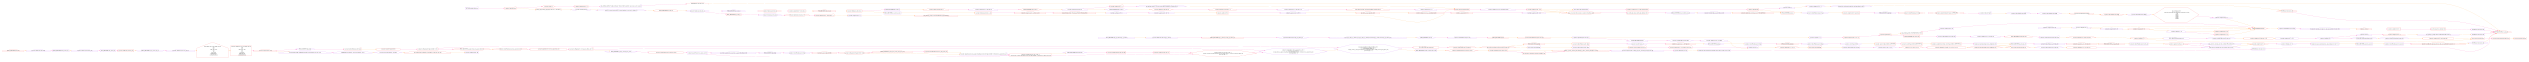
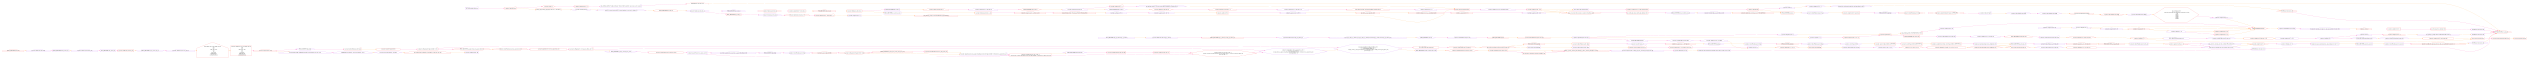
  digraph {
    fontname="Liberation Sans"
    rankdir=LR
    node [color=red fontname="Liberation Sans" shape=folder]
    edge [color=deeppink fontname="Liberation Sans"]
    n1 [label="(<operator>.logicalNot,!addr)"]
    n2 [label="(<operator>.minus,-1)" shape=hexagon]
    n3 [label="(hostapd_logger,hostapd_logger(hapd, addr, 1u, 2, \"associated\"))"]
    n4 [label="(<operator>.assignment,v24 = -1)"]
    n5 [color=purple label="(<operator>.addressOf,&elems)" shape=hexagon]
    n6 [color=purple label="(wpa_printf,wpa_printf(2, \"hostapd_notif_assoc: Skip event with no address\", req_ies, req_ies_len, reassoc))"]
    n7 [label="(RETURN,return v24;,return v24;)" shape=house]
    n8 [label="(METHOD_RETURN,int __fastcall)" shape=hexagon]
    n9 [color=purple label="(ieee802_11_parse_elems,ieee802_11_parse_elems(req_ies, req_ies_len, &elems, 0))" shape=hexagon]
    n10 [label="(FIELD_IDENTIFIER,wps_ie,wps_ie)" shape=house]
    n11 [color=purple label="(<operator>.fieldAccess,elems.wps_ie)" shape=hexagon]
    n12 [label="(FIELD_IDENTIFIER,wps_ie,wps_ie)"]
    n13 [color=purple label="(FIELD_IDENTIFIER,rsn_ie,rsn_ie)" shape=house]
    n14 [color=purple label="(<operator>.fieldAccess,elems.wps_ie)" shape=hexagon]
    n15 [label="(<operator>.fieldAccess,elems.rsn_ie)" shape=hexagon]
    n16 [label="(<operator>.assignment,v10 = elems.wps_ie - 2)"]
    n17 [color=purple label="(<operator>.assignment,v12 = 0)"]
    n18 [label="(wpa_printf,wpa_printf(2, \"STA included WPS IE in (Re)AssocReq\"))" shape=house]
    n19 [label="(<operator>.subtraction,elems.wps_ie - 2)" shape=hexagon]
    n20 [label="(ap_get_sta,ap_get_sta(hapd, addr))"]
    n21 [color=purple label="(<operator>.assignment,v13 = ap_get_sta(hapd, addr))" shape=house]
    n22 [label="(<operator>.assignment,v27 = elems.rsn_ie)"]
    n23 [label="(FIELD_IDENTIFIER,rsn_ie,rsn_ie)" shape=house]
    n24 [label="(<operator>.fieldAccess,elems.rsn_ie)"]
    n25 [color=purple label="(FIELD_IDENTIFIER,rsn_ie_len,rsn_ie_len)"]
    n26 [color=purple label="(FIELD_IDENTIFIER,wpa_ie,wpa_ie)"]
    n27 [label="(<operator>.fieldAccess,elems.rsn_ie_len)"]
    n28 [label="(<operator>.fieldAccess,elems.wpa_ie)" shape=house]
    n29 [label="(<operator>.assignment,v28 = elems.rsn_ie_len)" shape=house]
    n30 [label="(wpa_printf,wpa_printf(2, \"STA included RSN IE in (Re)AssocReq\"))" shape=house]
    n31 [color=purple label="(<operator>.subtraction,v27 - 2)" shape=house]
    n32 [color=purple label="(<operator>.assignment,v10 = v27 - 2)" shape=house]
    n33 [label="(<operator>.addition,v28 + 2)"]
    n34 [color=purple label="(<operator>.assignment,v11 = v28 + 2)" shape=house]
    n35 [label="(ap_get_sta,ap_get_sta(hapd, addr))" shape=house]
    n36 [label="(<operator>.assignment,v13 = ap_get_sta(hapd, addr))" shape=house]
    n37 [label="(<operator>.assignment,v12 = 0)" shape=house]
    n38 [color=purple label="(<operator>.assignment,v14 = v13)" shape=house]
    n39 [label="(ap_sta_no_session_timeout,ap_sta_no_session_timeout(hapd, v13))" shape=hexagon]
    n40 [color=purple label="(ap_sta_add,ap_sta_add(hapd, addr))"]
    n41 [label="(accounting_sta_stop,accounting_sta_stop(hapd, v14))"]
    n42 [label="(<operator>.assignment,v14 = ap_sta_add(hapd, addr))"]
    n43 [color=purple label="(<operator>.assignment,v10 = elems.wpa_ie)" shape=house]
    n44 [label="(FIELD_IDENTIFIER,wpa_ie,wpa_ie)" shape=hexagon]
    n45 [color=purple label="(<operator>.fieldAccess,elems.wpa_ie)" shape=house]
    n46 [color=purple label="(FIELD_IDENTIFIER,wpa_ie,wpa_ie)" shape=hexagon]
    n47 [label="(<operator>.assignment,v12 = 1)"]
    n48 [label="(<operator>.fieldAccess,elems.wpa_ie)" shape=hexagon]
    n49 [color=purple label="(wpa_printf,wpa_printf(2, \"STA did not include WPS/RSN/WPA IE in (Re)AssocReq\"))" shape=hexagon]
    n50 [color=purple label="(<operator>.assignment,v10 = elems.wpa_ie - 2)" shape=house]
    n51 [label="(wpa_printf,wpa_printf(2, \"STA included WPA IE in (Re)AssocReq\"))" shape=house]
    n52 [color=purple label="(<operator>.assignment,v12 = 0)" shape=house]
    n53 [label="(<operator>.subtraction,elems.wpa_ie - 2)" shape=house]
    n54 [label="(<operator>.assignment,v14 = v13)"]
    n55 [color=purple label="(FIELD_IDENTIFIER,timeout_next,timeout_next)" shape=hexagon]
    n56 [color=purple label="(<operator>.indirectFieldAccess,v14->timeout_next)" shape=house]
    n57 [label="(<operator>.assignment,v14->timeout_next = STA_NULLFUNC)" shape=house]
    n58 [label="(FIELD_IDENTIFIER,iface,iface)"]
    n59 [color=purple label="(<operator>.indirectFieldAccess,hapd->iface)" shape=hexagon]
    n60 [label="(<operator>.logicalNot,!v14)"]
    n61 [color=purple label="(<operator>.minus,-1)" shape=house]
    n62 [color=purple label="(<operator>.assignment,v24 = -1)" shape=hexagon]
    n63 [color=purple label="(hostapd_drv_sta_disassoc,hostapd_drv_sta_disassoc(hapd, addr, 5))" shape=hexagon]
    n64 [label="(RETURN,return v24;,return v24;)" shape=hexagon]
    n65 [label="(<operator>.assignment,v15 = hapd->iface)"]
    n66 [color=purple label="(FIELD_IDENTIFIER,flags,flags)" shape=house]
    n67 [label="(<operator>.indirectFieldAccess,v14->flags)" shape=hexagon]
    n68 [label="(<operators>.assignmentAnd,v14->flags &= 0xFFFECFFF)" shape=hexagon]
    n69 [color=purple label="(<operator>.indirection,*addr)"]
    n70 [color=purple label="(<operator>.indirectIndexAccess,addr[1])" shape=hexagon]
    n71 [label="(wpa_printf,wpa_printf(\n      3,\n      \"STA %02x:%02x:%02x:%02x:%02x:%02x not allowed to connect\",\n      *addr,\n      addr[1],\n      addr[2],\n      addr[3],\n      addr[4],\n      addr[5]))" shape=hexagon]
    n72 [color=purple label="(<operator>.assignment,v30 = 1)" shape=house]
    n73 [label="(FIELD_IDENTIFIER,addr,addr)" shape=hexagon]
    n74 [color=purple label="(<operator>.indirectIndexAccess,addr[2])" shape=hexagon]
    n75 [label="(<operator>.indirectIndexAccess,addr[3])" shape=hexagon]
    n76 [label="(<operator>.indirectIndexAccess,addr[4])" shape=hexagon]
    n77 [color=purple label="(<operator>.indirectIndexAccess,addr[5])" shape=hexagon]
    n78 [color=purple label="(<operator>.indirectFieldAccess,v14->addr)"]
    n79 [color=purple label="(ap_copy_sta_supp_op_classes,ap_copy_sta_supp_op_classes(v14, elems.supp_op_classes, elems.supp_op_classes_len))" shape=house]
    n80 [color=purple label="(FIELD_IDENTIFIER,conf,conf)" shape=hexagon]
    n81 [color=purple label="(<operator>.indirectFieldAccess,hapd->conf)" shape=house]
    n82 [color=purple label="(<operator>.fieldAccess,elems.supp_op_classes)" shape=house]
    n83 [label="(FIELD_IDENTIFIER,supp_op_classes_len,supp_op_classes_len)" shape=house]
    n84 [color=purple label="(<operator>.fieldAccess,elems.supp_op_classes_len)" shape=hexagon]
    n85 [color=purple label="(FIELD_IDENTIFIER,supp_op_classes,supp_op_classes)" shape=house]
    n86 [color=purple label="(<operator>.logicalNot,!hapd->conf->wpa)"]
    n87 [color=purple label="(FIELD_IDENTIFIER,flags,flags)" shape=house]
    n88 [color=purple label="(<operator>.equals,v12 == 0)"]
+   n89 [color=purple label="(<operator>.assignment,v16 = 0)" shape=hexagon]
    n90 [color=purple label="(<operator>.indirectFieldAccess,v14->flags)" shape=hexagon]
    n91 [label="(<operator>.assignment,v16 = v12 == 0)"]
    n92 [label="(<operator>.logicalNot,!v16)"]
    n93 [label="(<operator>.indirectFieldAccess,hapd->conf->wpa)" shape=house]
    n94 [label="(FIELD_IDENTIFIER,wpa,wpa)" shape=house]
    n95 [color=purple label="(<operator>.assignment,v21 = v14->flags)" shape=house]
    n96 [color=purple label="(<operator>.and,v21 & 2)"]
    n97 [label="(<operator>.assignment,v22 = v21 & 2)" shape=hexagon]
    n98 [label="(wpa_printf,wpa_printf(2, \"No WPA/RSN IE from STA\"))"]
    n99 [label="(FIELD_IDENTIFIER,wpa_sm,wpa_sm)"]
    n100 [color=purple label="(<operator>.assignment,v30 = 13)"]
    n101 [color=purple label="(<operator>.indirectFieldAccess,v14->wpa_sm)"]
    n102 [color=purple label="(hostapd_drv_sta_disassoc,hostapd_drv_sta_disassoc(hapd, v14->addr, v30))" shape=house]
    n103 [label="(<operator>.minus,-1)" shape=house]
    n104 [label="(<operator>.assignment,v24 = -1)"]
    n105 [label="(ap_free_sta,ap_free_sta(hapd, v14))"]
    n106 [color=purple label="(RETURN,return v24;,return v24;)"]
    n107 [color=purple label="(<operator>.assignment,v17 = v14->wpa_sm)" shape=house]
    n108 [label="(FIELD_IDENTIFIER,wpa_auth,wpa_auth)" shape=house]
    n109 [color=purple label="(<operator>.indirectFieldAccess,hapd->wpa_auth)"]
    n110 [label="(<operator>.assignment,v18 = hapd->wpa_auth)" shape=hexagon]
    n111 [label="(<operator>.logicalNot,!v17)" shape=hexagon]
    n112 [color=purple label="(FIELD_IDENTIFIER,wpa_sm,wpa_sm)" shape=house]
    n113 [label="(FIELD_IDENTIFIER,iface,iface)"]
    n114 [color=purple label="(<operator>.indirectFieldAccess,v14->wpa_sm)" shape=hexagon]
    n115 [label="(<operator>.indirectFieldAccess,hapd->iface)"]
    n116 [label="(<operator>.assignment,v14->wpa_sm = v29)" shape=house]
    n117 [color=purple label="(<operator>.assignment,v17 = v29)" shape=house]
    n118 [color=purple label="(<operator>.logicalNot,!v29)" shape=hexagon]
    n119 [color=purple label="(<operator>.minus,-1)" shape=house]
    n120 [color=purple label="(FIELD_IDENTIFIER,wpa_auth,wpa_auth)" shape=hexagon]
    n121 [label="(<operator>.assignment,v24 = -1)" shape=house]
    n122 [color=purple label="(<operator>.indirectFieldAccess,hapd->wpa_auth)" shape=hexagon]
    n123 [color=purple label="(wpa_printf,wpa_printf(5, \"Failed to initialize WPA state machine\"))" shape=house]
    n124 [color=purple label="(RETURN,return v24;,return v24;)"]
    n125 [label="(<operator>.assignment,v18 = hapd->wpa_auth)" shape=house]
    n126 [label="(<operator>.assignment,v19 = wpa_validate_wpa_ie(\n          v18,\n          v17,\n          hapd->iface->freq,\n          v10,\n          v11,\n          elems.mdie,\n          elems.mdie_len,\n          elems.owe_dh,\n          elems.owe_dh_len))"]
    n127 [label="(<operator>.assignment,v20 = v19)" shape=house]
    n128 [color=purple label="(wpa_printf,wpa_printf(2, \"WPA/RSN information element rejected? (res %u)\", v19))" shape=house]
    n129 [color=purple label="(FIELD_IDENTIFIER,flags,flags)" shape=hexagon]
    n130 [label="(wpa_validate_wpa_ie,wpa_validate_wpa_ie(\n          v18,\n          v17,\n          hapd->iface->freq,\n          v10,\n          v11,\n          elems.mdie,\n          elems.mdie_len,\n          elems.owe_dh,\n          elems.owe_dh_len))" shape=house]
    n131 [label="(FIELD_IDENTIFIER,mdie,mdie)" shape=house]
    n132 [color=purple label="(<operator>.fieldAccess,elems.mdie)" shape=house]
    n133 [label="(FIELD_IDENTIFIER,freq,freq)"]
    n134 [color=purple label="(FIELD_IDENTIFIER,mdie_len,mdie_len)"]
    n135 [color=purple label="(<operator>.fieldAccess,elems.mdie_len)" shape=house]
    n136 [color=purple label="(FIELD_IDENTIFIER,owe_dh,owe_dh)"]
    n137 [label="(<operator>.fieldAccess,elems.owe_dh)"]
    n138 [color=purple label="(FIELD_IDENTIFIER,owe_dh_len,owe_dh_len)" shape=hexagon]
    n139 [color=purple label="(<operator>.fieldAccess,elems.owe_dh_len)" shape=house]
    n140 [color=purple label="(UNKNOWN,const unsigned __int8 *,const unsigned __int8 *)" shape=house]
    n141 [label="(<operator>.indirectFieldAccess,v14->flags)"]
    n142 [color=purple label="(<operator>.cast,(const unsigned __int8 *)\"IE\")" shape=hexagon]
    n143 [label="(wpa_hexdump,wpa_hexdump(2, (const unsigned __int8 *)\"IE\", v10, v11))" shape=house]
    n144 [color=purple label="(<operator>.assignment,v30 = 18)"]
    n145 [color=purple label="(<operator>.assignment,v30 = 19)" shape=house]
    n146 [color=purple label="(<operator>.notEquals,v20 != 3)" shape=hexagon]
    n147 [color=purple label="(<operator>.assignment,v30 = 20)" shape=house]
    n148 [label="(<operator>.notEquals,v20 != 4)" shape=house]
    n149 [color=purple label="(<operator>.equals,v20 == 8)" shape=house]
    n150 [label="(<operator>.assignment,v30 = 24)"]
    n151 [label="(<operator>.assignment,v30 = 13)"]
    n152 [color=purple label="(<operator>.logicalOr,(v14->flags & 0x402) != 1026\n    || (v24 = v14->sa_query_timed_out) != 0\n    || v14->sa_query_count > 0\n    && ((ap_check_sa_query_timeout(hapd, v14), (v14->flags & 0x402) != 1026) || v14->sa_query_timed_out)\n    || v14->auth_alg == 2)" shape=hexagon]
    n153 [label="(FIELD_IDENTIFIER,wpa_sm,wpa_sm)" shape=house]
    n154 [color=purple label="(FIELD_IDENTIFIER,sa_query_count,sa_query_count)"]
    n155 [label="(<operator>.indirectFieldAccess,v14->wpa_sm)" shape=hexagon]
    n156 [label="(<operator>.indirectFieldAccess,v14->sa_query_count)" shape=hexagon]
    n157 [label="(<operator>.notEquals,(v14->flags & 0x402) != 1026)"]
    n158 [label="(FIELD_IDENTIFIER,sa_query_timed_out,sa_query_timed_out)" shape=hexagon]
    n159 [label="(<operator>.indirectFieldAccess,v14->sa_query_timed_out)" shape=hexagon]
    n160 [label="(<operator>.and,v14->flags & 0x402)" shape=house]
    n161 [color=purple label="(<operator>.logicalOr,(v24 = v14->sa_query_timed_out) != 0\n    || v14->sa_query_count > 0\n    && ((ap_check_sa_query_timeout(hapd, v14), (v14->flags & 0x402) != 1026) || v14->sa_query_timed_out)\n    || v14->auth_alg == 2)" shape=hexagon]
    n162 [label="(<operator>.notEquals,(v24 = v14->sa_query_timed_out) != 0)"]
    n163 [color=purple label="(FIELD_IDENTIFIER,sa_query_count,sa_query_count)" shape=hexagon]
    n164 [label="(<operator>.indirectFieldAccess,v14->sa_query_count)" shape=house]
    n165 [label="(<operator>.assignment,v24 = v14->sa_query_timed_out)" shape=house]
    n166 [label="(<operator>.logicalOr,v14->sa_query_count > 0\n    && ((ap_check_sa_query_timeout(hapd, v14), (v14->flags & 0x402) != 1026) || v14->sa_query_timed_out)\n    || v14->auth_alg == 2)" shape=hexagon]
    n167 [label="(<operator>.logicalAnd,v14->sa_query_count > 0\n    && ((ap_check_sa_query_timeout(hapd, v14), (v14->flags & 0x402) != 1026) || v14->sa_query_timed_out))"]
    n168 [color=purple label="(FIELD_IDENTIFIER,auth_alg,auth_alg)" shape=hexagon]
    n169 [label="(<operator>.indirectFieldAccess,v14->auth_alg)"]
    n170 [color=purple label="(<operator>.greaterThan,v14->sa_query_count > 0)"]
    n171 [color=purple label="(ap_check_sa_query_timeout,ap_check_sa_query_timeout(hapd, v14))" shape=house]
    n172 [color=purple label="(FIELD_IDENTIFIER,flags,flags)" shape=house]
    n173 [color=purple label="(<operator>.logicalOr,(ap_check_sa_query_timeout(hapd, v14), (v14->flags & 0x402) != 1026) || v14->sa_query_timed_out)"]
    n174 [color=purple label="(<operator>.indirectFieldAccess,v14->flags)" shape=hexagon]
    n175 [label="(<operator>.notEquals,(v14->flags & 0x402) != 1026)" shape=hexagon]
    n176 [label="(FIELD_IDENTIFIER,sa_query_timed_out,sa_query_timed_out)" shape=house]
    n177 [label="(<operator>.indirectFieldAccess,v14->sa_query_timed_out)"]
    n178 [label="(<operator>.and,v14->flags & 0x402)" shape=house]
    n179 [label="(<operator>.equals,v14->auth_alg == 2)"]
    n180 [label="(wpa_auth_uses_mfp,wpa_auth_uses_mfp(v14->wpa_sm))" shape=hexagon]
    n181 [label="(FIELD_IDENTIFIER,flags,flags)" shape=house]
    n182 [color=purple label="(FIELD_IDENTIFIER,flags,flags)"]
    n183 [label="(<operator>.indirectFieldAccess,v14->flags)"]
    n184 [color=purple label="(<operator>.indirectFieldAccess,v14->flags)"]
    n185 [label="(<operator>.assignment,v22 = v14->flags & 2)" shape=house]
    n186 [color=purple label="(FIELD_IDENTIFIER,flags,flags)" shape=hexagon]
    n187 [color=purple label="(<operator>.indirectFieldAccess,v14->flags)"]
    n188 [color=purple label="(<operator>.and,v14->flags & 2)" shape=hexagon]
    n189 [label="(<operator>.assignment,v14->flags = (v14->flags | 0x400) & 0xFFF7FFFF | 3)"]
    n190 [color=purple label="(hostapd_set_sta_flags,hostapd_set_sta_flags(hapd, v14))"]
    n191 [color=purple label="(FIELD_IDENTIFIER,wpa_sm,wpa_sm)"]
    n192 [label="(FIELD_IDENTIFIER,wpa_sm,wpa_sm)" shape=hexagon]
    n193 [label="(FIELD_IDENTIFIER,flags,flags)" shape=house]
    n194 [color=purple label="(<operator>.indirectFieldAccess,v14->flags)" shape=hexagon]
    n195 [label="(<operator>.or,(v14->flags | 0x400) & 0xFFF7FFFF | 3)"]
    n196 [label="(<operator>.and,(v14->flags | 0x400) & 0xFFF7FFFF)"]
    n197 [color=purple label="(<operator>.or,v14->flags | 0x400)" shape=hexagon]
    n198 [color=purple label="(<operator>.indirectFieldAccess,v14->wpa_sm)" shape=house]
    n199 [color=purple label="(<operator>.indirectFieldAccess,v14->wpa_sm)" shape=hexagon]
    n200 [label="(<operator>.assignment,v23 = v14->wpa_sm)" shape=house]
    n201 [label="(FIELD_IDENTIFIER,auth_alg,auth_alg)" shape=house]
    n202 [color=purple label="(<operator>.indirectFieldAccess,v14->auth_alg)"]
    n203 [label="(<operator>.equals,v14->auth_alg == 2)" shape=hexagon]
    n204 [color=purple label="(wpa_auth_sm_event,wpa_auth_sm_event(v23, WPA_ASSOC_FT))" shape=hexagon]
    n205 [color=purple label="(wpa_auth_sm_event,wpa_auth_sm_event(v23, WPA_ASSOC))" shape=hexagon]
    n206 [label="(<operator>.assignment,v24 = 0)" shape=hexagon]
    n207 [color=purple label="(<operator>.notEquals,v22 != 0)" shape=hexagon]
    n208 [color=purple label="(hostapd_new_assoc_sta,hostapd_new_assoc_sta(hapd, v14, v22 != 0))"]
    n209 [color=purple label="(FIELD_IDENTIFIER,eapol_sm,eapol_sm)"]
    n210 [color=purple label="(<operator>.indirectFieldAccess,v14->eapol_sm)"]
    n211 [label="(ieee802_1x_notify_port_enabled,ieee802_1x_notify_port_enabled(v14->eapol_sm, 1))" shape=house]
    n212 [color=purple label="(RETURN,return v24;,return v24;)" shape=hexagon]
    n213 [label="(<operator>.assignment,v23 = v14->wpa_sm)" shape=house]
    n214 [label="(<operator>.assignment,v21 = v14->flags & 0xFFFFFBFF)"]
    n215 [label="(<operator>.and,v14->flags & 0xFFFFFBFF)"]
    n216 [label="(FIELD_IDENTIFIER,flags,flags)"]
    n217 [color=purple label="(<operator>.indirectFieldAccess,v14->flags)"]
    n218 [label="(<operator>.assignment,v14->flags = v21 & 0xFFF7FFFF | 3)" shape=house]
    n219 [label="(hostapd_set_sta_flags,hostapd_set_sta_flags(hapd, v14))" shape=hexagon]
    n220 [color=purple label="(<operator>.and,v21 & 0xFFF7FFFF)" shape=hexagon]
    n221 [label="(<operator>.or,v21 & 0xFFF7FFFF | 3)" shape=hexagon]
    n222 [label="(<operator>.logicalNot,!v14->sa_query_count)"]
    n223 [label="(ap_sta_start_sa_query,ap_sta_start_sa_query(hapd, v14))"]
    n224 [label="(hostapd_eid_assoc_comeback_time,hostapd_eid_assoc_comeback_time(hapd, v14, buf))" shape=house]
    n225 [color=purple label="(<operator>.assignment,v26 = hostapd_eid_assoc_comeback_time(hapd, v14, buf))" shape=house]
    n226 [color=purple label="(<operator>.subtraction,v26 - buf)"]
    n227 [color=purple label="(hostapd_sta_assoc,hostapd_sta_assoc(hapd, addr, reassoc, 0x1Eu, buf, v26 - buf))"]
    n228 [color=purple label="(RETURN,return v24;,return v24;)"]
    n229 [color=purple label="(METHOD,hostapd_notif_assoc)"]
    n1 -> n2
    n1 -> n3 [color=darkorange]
    n2 -> n4
    n3 -> n5 [color=darkorange]
    n4 -> n6
    n5 -> n9 [color=darkorange]
    n6 -> n7
    n7 -> n8 [color=darkorange]
    n9 -> n10 [color=darkorange]
    n10 -> n11 [color=darkorange]
    n11 -> n12
    n11 -> n13
    n12 -> n14
    n13 -> n15
    n14 -> n19
    n15 -> n22
    n16 -> n17 [color=darkorange]
    n17 -> n18 [color=darkorange]
    n18 -> n20 [color=darkorange]
    n19 -> n16
    n20 -> n21
    n21 -> n54
    n22 -> n23 [color=darkorange]
    n23 -> n24 [color=darkorange]
    n24 -> n25 [color=darkorange]
    n24 -> n26
    n25 -> n27 [color=darkorange]
    n26 -> n28 [color=darkorange]
    n27 -> n29
    n28 -> n43
    n29 -> n30
    n30 -> n31 [color=darkorange]
    n31 -> n32
    n32 -> n33 [color=darkorange]
    n33 -> n34
    n34 -> n35 [color=darkorange]
    n35 -> n36 [color=darkorange]
    n36 -> n37
    n37 -> n38
    n38 -> n39 [color=darkorange]
    n38 -> n40 [color=darkorange]
    n39 -> n41
    n40 -> n42
    n41 -> n55
    n42 -> n60
    n43 -> n44
    n44 -> n45 [color=darkorange]
    n45 -> n46 [color=darkorange]
    n45 -> n47
    n46 -> n48 [color=darkorange]
    n47 -> n49
    n48 -> n53
    n49 -> n20 [color=darkorange]
    n50 -> n51
    n51 -> n52
    n52 -> n20
    n53 -> n50
    n54 -> n39 [color=darkorange]
    n54 -> n40 [color=darkorange]
    n55 -> n56 [color=darkorange]
    n56 -> n57 [color=darkorange]
    n57 -> n58 [color=darkorange]
    n58 -> n59 [color=darkorange]
    n59 -> n65 [color=darkorange]
    n60 -> n58 [color=darkorange]
    n60 -> n61
    n61 -> n62 [color=darkorange]
    n62 -> n63 [color=darkorange]
    n63 -> n64 [color=darkorange]
    n64 -> n8
    n65 -> n66
    n66 -> n67
    n67 -> n68
    n68 -> n69
    n69 -> n70 [color=darkorange]
    n70 -> n74
    n71 -> n72
    n72 -> n73 [color=darkorange]
    n73 -> n78 [color=darkorange]
    n74 -> n75 [color=darkorange]
    n75 -> n76 [color=darkorange]
    n76 -> n77 [color=darkorange]
    n77 -> n71 [color=darkorange]
    n78 -> n102
    n79 -> n80 [color=darkorange]
    n80 -> n81
    n81 -> n94
    n82 -> n83
    n83 -> n84
    n84 -> n79
    n85 -> n82 [color=darkorange]
    n86 -> n87
    n86 -> n88 [color=darkorange]
+   n86 -> n89
    n87 -> n90
    n88 -> n91
+   n89 -> n92 [color=darkorange]
    n90 -> n95
    n91 -> n92
    n92 -> n98 [color=darkorange]
    n92 -> n99
    n93 -> n86 [color=darkorange]
    n94 -> n93 [color=darkorange]
    n95 -> n96 [color=darkorange]
    n96 -> n97 [color=darkorange]
    n97 -> n216 [color=darkorange]
    n98 -> n100
    n99 -> n101
    n100 -> n73
    n101 -> n107
    n102 -> n103 [color=darkorange]
    n103 -> n104
    n104 -> n105
    n105 -> n106
    n106 -> n8
    n107 -> n108
    n108 -> n109
    n109 -> n110 [color=darkorange]
    n110 -> n111 [color=darkorange]
    n111 -> n112 [color=darkorange]
    n111 -> n113 [color=darkorange]
    n112 -> n114
    n113 -> n115
    n114 -> n116 [color=darkorange]
    n115 -> n133 [color=darkorange]
    n116 -> n117 [color=darkorange]
    n117 -> n118
    n118 -> n119
    n118 -> n120
    n119 -> n121
    n120 -> n122 [color=darkorange]
    n121 -> n123 [color=darkorange]
    n122 -> n125 [color=darkorange]
    n123 -> n124 [color=darkorange]
    n124 -> n8
    n125 -> n113 [color=darkorange]
    n126 -> n127
    n127 -> n128 [color=darkorange]
    n127 -> n129
    n128 -> n140
    n129 -> n141
    n130 -> n126 [color=darkorange]
    n131 -> n132 [color=darkorange]
    n132 -> n134
    n134 -> n135 [color=darkorange]
    n135 -> n136
    n136 -> n137
    n137 -> n138 [color=darkorange]
    n138 -> n139
    n139 -> n130 [color=darkorange]
    n140 -> n142 [color=darkorange]
    n141 -> n160 [color=darkorange]
    n142 -> n143 [color=darkorange]
    n143 -> n144 [color=darkorange]
    n145 -> n146 [color=darkorange]
    n146 -> n73 [color=darkorange]
    n146 -> n147 [color=darkorange]
    n147 -> n148 [color=darkorange]
    n148 -> n73 [color=darkorange]
    n148 -> n149 [color=darkorange]
    n149 -> n150 [color=darkorange]
    n149 -> n151
    n150 -> n73 [color=darkorange]
    n151 -> n73 [color=darkorange]
    n152 -> n153
    n152 -> n154 [color=darkorange]
    n153 -> n155
    n154 -> n156 [color=darkorange]
    n155 -> n180 [color=darkorange]
    n156 -> n222 [color=darkorange]
    n157 -> n152
    n157 -> n158
    n158 -> n159 [color=darkorange]
    n159 -> n165
    n160 -> n157
    n161 -> n152 [color=darkorange]
    n162 -> n161
    n162 -> n163 [color=darkorange]
    n163 -> n164
    n164 -> n170
    n165 -> n162
    n166 -> n161
    n167 -> n166
    n167 -> n168 [color=darkorange]
    n168 -> n169
    n169 -> n179
    n170 -> n167
    n170 -> n171
    n171 -> n172
    n172 -> n174
    n173 -> n167
    n174 -> n178
    n175 -> n173 [color=darkorange]
    n175 -> n176
    n176 -> n177
    n177 -> n173 [color=darkorange]
    n178 -> n175
    n179 -> n166
    n180 -> n181 [color=darkorange]
    n180 -> n182 [color=darkorange]
    n181 -> n183 [color=darkorange]
    n182 -> n184 [color=darkorange]
    n183 -> n188
    n184 -> n215 [color=darkorange]
    n185 -> n186 [color=darkorange]
    n186 -> n187 [color=darkorange]
    n187 -> n193
    n188 -> n185
    n189 -> n190
    n190 -> n191 [color=darkorange]
    n190 -> n192 [color=darkorange]
    n191 -> n198
    n192 -> n199 [color=darkorange]
    n193 -> n194
    n194 -> n197
    n195 -> n189 [color=darkorange]
    n196 -> n195
    n197 -> n196 [color=darkorange]
    n198 -> n200
    n199 -> n213 [color=darkorange]
    n200 -> n201 [color=darkorange]
    n201 -> n202 [color=darkorange]
    n202 -> n203 [color=darkorange]
    n203 -> n204
    n203 -> n205
    n204 -> n206 [color=darkorange]
    n205 -> n206 [color=darkorange]
    n206 -> n207
    n207 -> n208
    n208 -> n209 [color=darkorange]
    n209 -> n210 [color=darkorange]
    n210 -> n211
    n211 -> n212 [color=darkorange]
    n212 -> n8 [color=darkorange]
    n213 -> n205
    n214 -> n96
    n215 -> n214
    n216 -> n217 [color=darkorange]
    n217 -> n220
    n218 -> n219 [color=darkorange]
    n219 -> n191 [color=darkorange]
    n219 -> n192 [color=darkorange]
    n220 -> n221
    n221 -> n218
    n222 -> n223
    n222 -> n224 [color=darkorange]
    n223 -> n224
    n224 -> n225
    n225 -> n226
    n226 -> n227 [color=darkorange]
    n227 -> n228
    n228 -> n8
    n229 -> n1
  }
